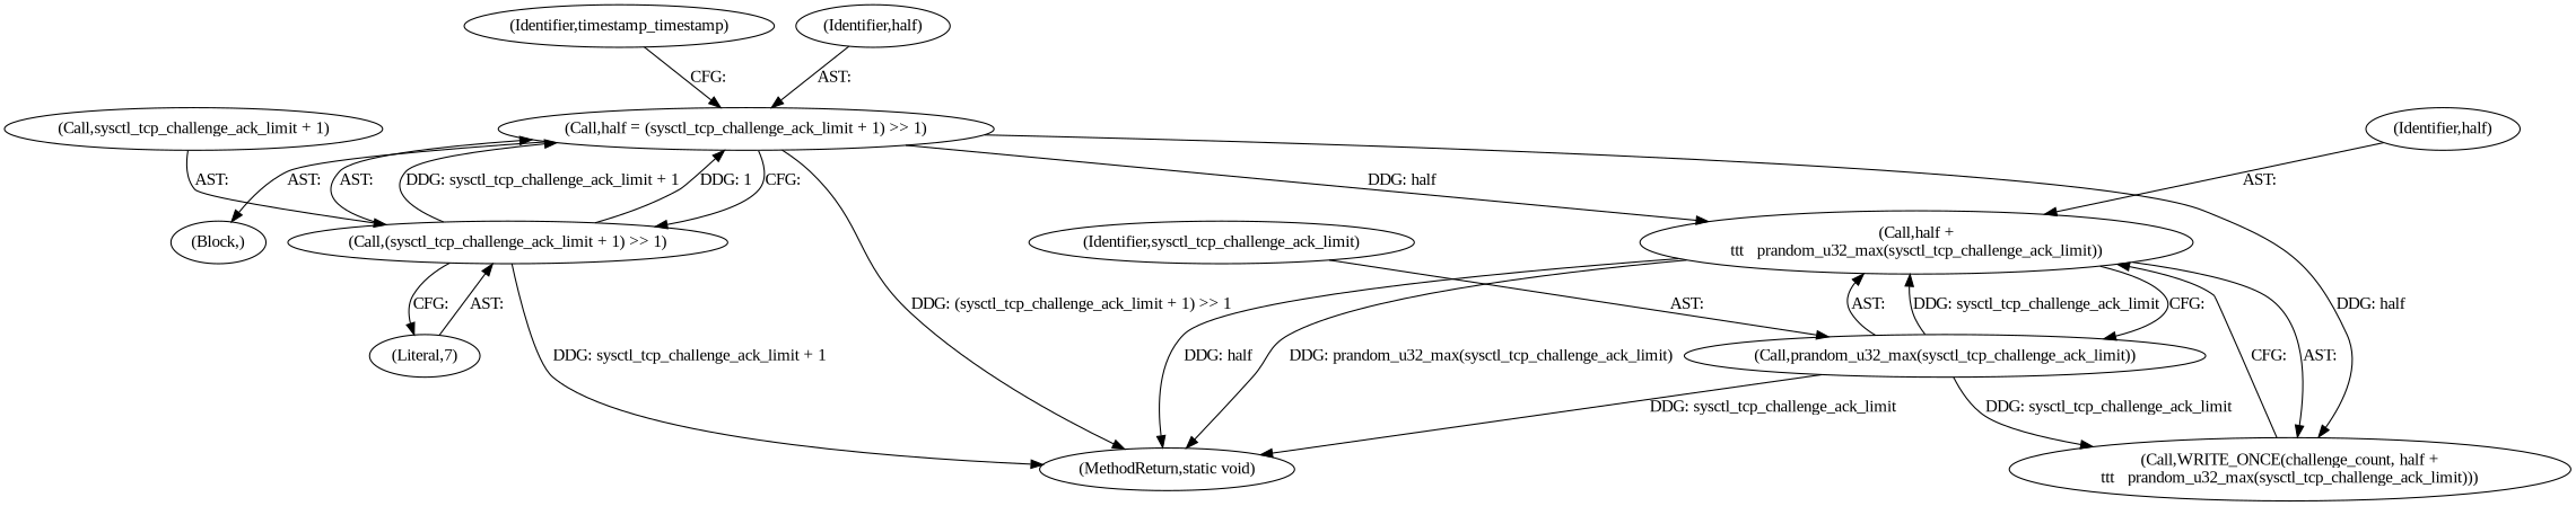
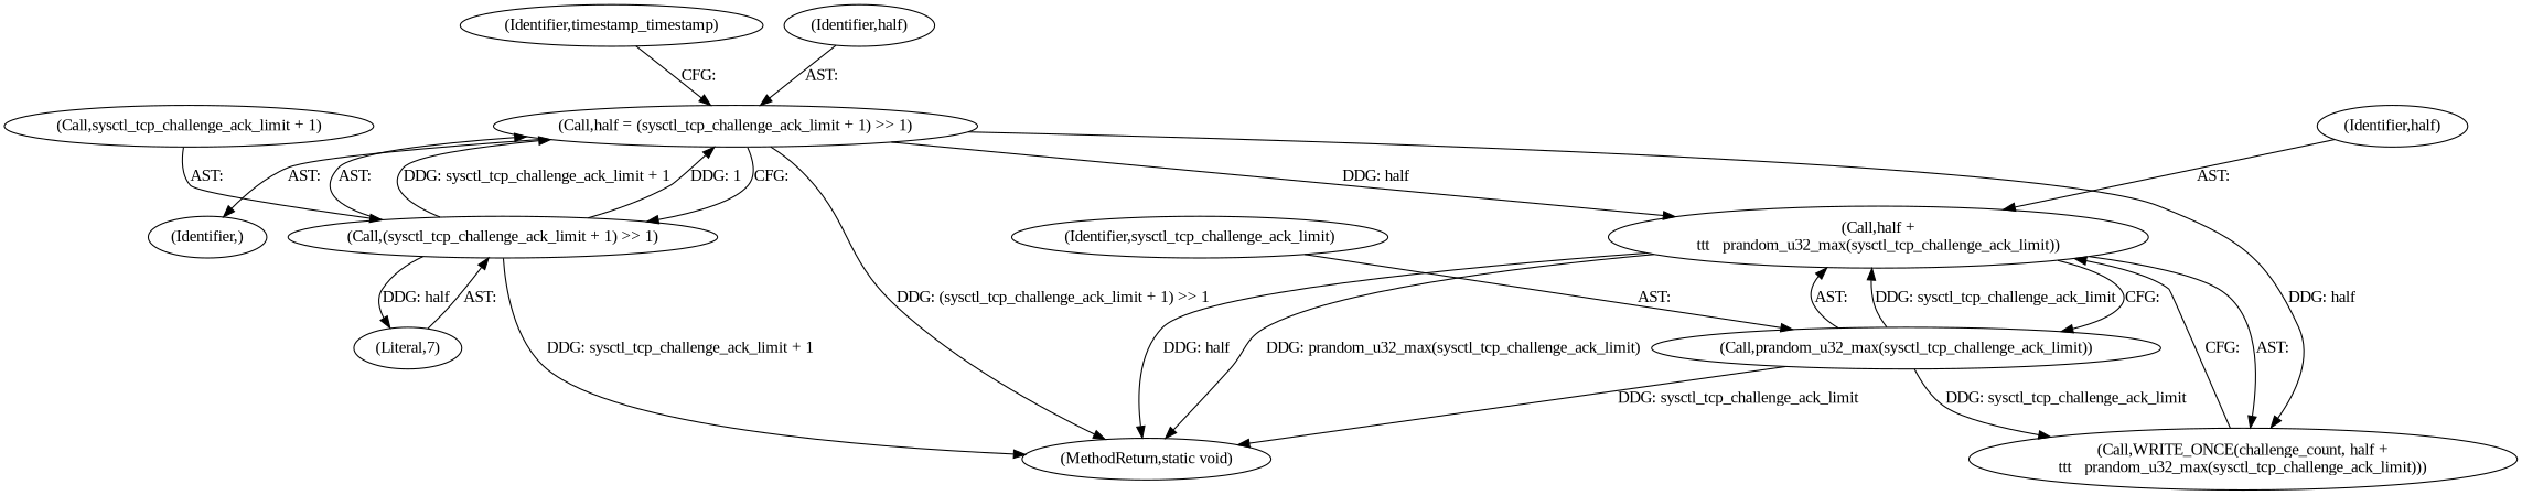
  digraph {
    fontname="Liberation Serif"
    node [fontname="Liberation Serif"]
    edge [fontname="Liberation Serif"]
    n1 [label="(Call,half +\n\t\t\t   prandom_u32_max(sysctl_tcp_challenge_ack_limit))"]
    n2 [label="(Call,prandom_u32_max(sysctl_tcp_challenge_ack_limit))"]
    n3 [label="(Call,WRITE_ONCE(challenge_count, half +\n\t\t\t   prandom_u32_max(sysctl_tcp_challenge_ack_limit)))"]
    n4 [label="(MethodReturn,static void)"]
    n5 [label="(Call,half = (sysctl_tcp_challenge_ack_limit + 1) >> 1)"]
    n6 [label="(Call,(sysctl_tcp_challenge_ack_limit + 1) >> 1)"]
-   n7 [label="(Block,)"]
+   n7 [label="(Identifier,)"]
    n8 [label="(Literal,7)"]
    n9 [label="(Identifier,sysctl_tcp_challenge_ack_limit)"]
    n10 [label="(Identifier,timestamp_timestamp)"]
    n11 [label="(Identifier,half)"]
    n12 [label="(Identifier,half)"]
    n13 [label="(Call,sysctl_tcp_challenge_ack_limit + 1)"]
    n1 -> n2 [label="CFG: "]
    n1 -> n3 [label="AST: "]
    n1 -> n4 [label="DDG: half"]
    n1 -> n4 [label="DDG: prandom_u32_max(sysctl_tcp_challenge_ack_limit)"]
    n2 -> n1 [label="AST: "]
    n2 -> n1 [label="DDG: sysctl_tcp_challenge_ack_limit"]
    n2 -> n3 [label="DDG: sysctl_tcp_challenge_ack_limit"]
    n2 -> n4 [label="DDG: sysctl_tcp_challenge_ack_limit"]
    n3 -> n1 [label="CFG: "]
    n5 -> n1 [label="DDG: half"]
    n5 -> n3 [label="DDG: half"]
    n5 -> n4 [label="DDG: (sysctl_tcp_challenge_ack_limit + 1) >> 1"]
    n5 -> n6 [label="CFG: "]
    n5 -> n7 [label="AST: "]
    n6 -> n4 [label="DDG: sysctl_tcp_challenge_ack_limit + 1"]
    n6 -> n5 [label="AST: "]
    n6 -> n5 [label="DDG: sysctl_tcp_challenge_ack_limit + 1"]
    n6 -> n5 [label="DDG: 1"]
-   n6 -> n8 [label="CFG: "]
+   n6 -> n8 [label="DDG: half"]
    n8 -> n6 [label="AST: "]
    n9 -> n2 [label="AST: "]
    n10 -> n5 [label="CFG: "]
    n11 -> n1 [label="AST: "]
    n12 -> n5 [label="AST: "]
    n13 -> n6 [label="AST: "]
  }
